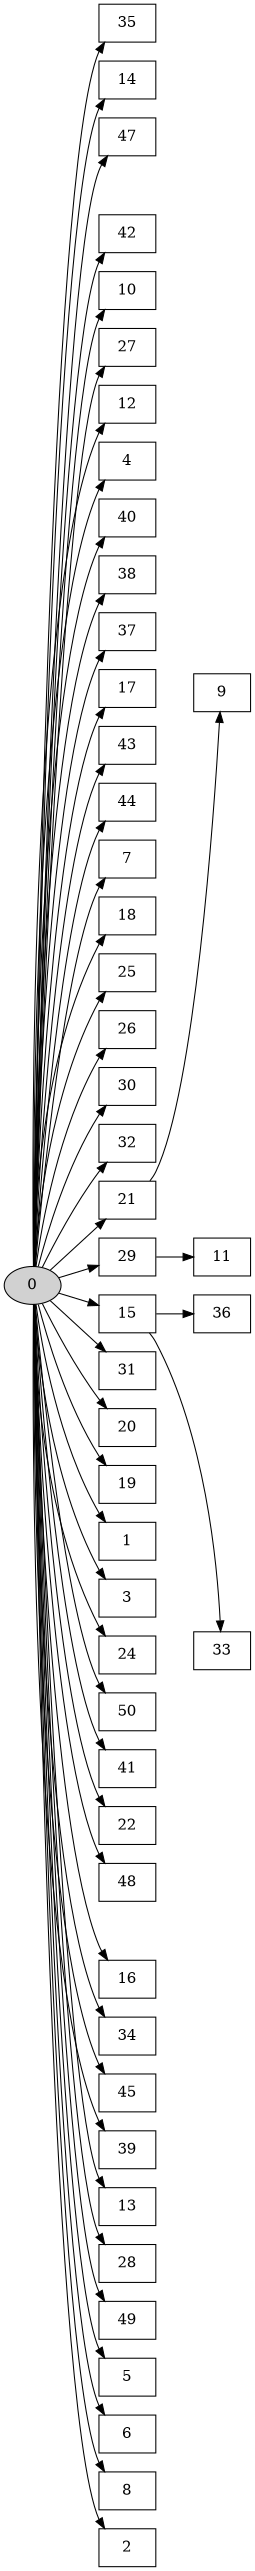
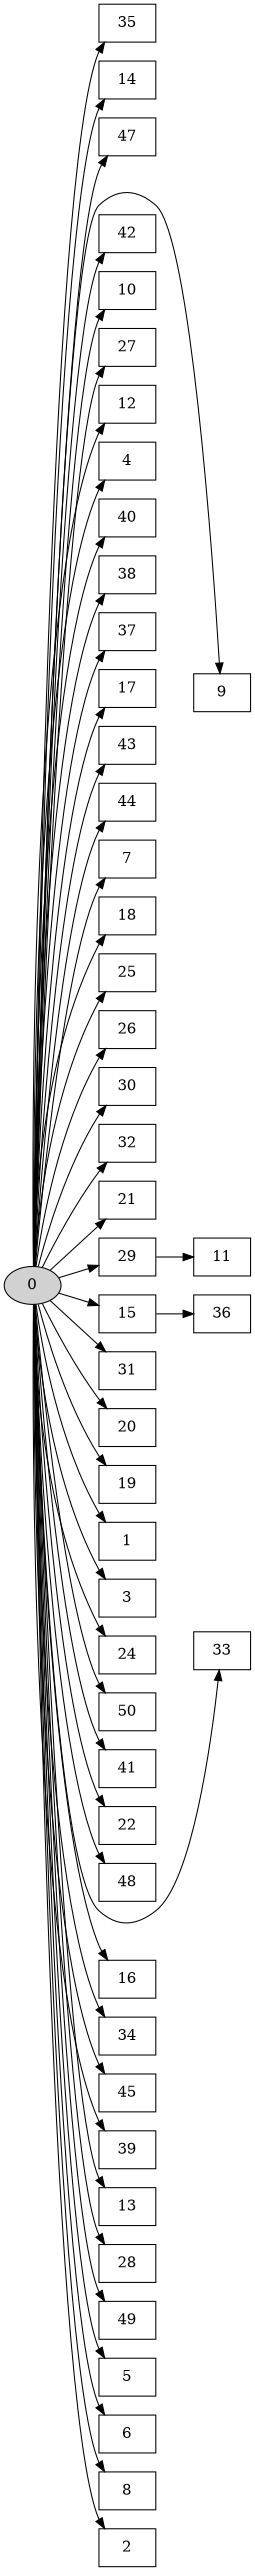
  digraph {
    rankdir=LR
    node [fillcolor=white style=filled shape=box]
    0 [fillcolor=grey82 shape=""]
    n2 [label="35\n"]
    n3 [label="14\n"]
    n4 [label="47\n"]
    n5 [label="9\n"]
    n6 [label="42\n"]
    n7 [label="10\n"]
    n8 [label="27\n"]
    n9 [label="12\n"]
    n10 [label="4\n"]
    n11 [label="40\n"]
    n12 [label="38\n"]
    n13 [label="37\n"]
    n14 [label="17\n"]
    n15 [label="43\n"]
    n16 [label="44\n"]
    n17 [label="7\n"]
    n18 [label="18\n"]
    n19 [label="25\n"]
    n20 [label="26\n"]
    n21 [label="30\n"]
    n22 [label="32\n"]
    n23 [label="29\n"]
    n24 [label="15\n"]
    n25 [label="21\n"]
    n26 [label="31\n"]
    n27 [label="20\n"]
    n28 [label="19\n"]
    n29 [label="1\n"]
    n30 [label="3\n"]
    n31 [label="24\n"]
    n32 [label="50\n"]
    n33 [label="41\n"]
    n34 [label="22\n"]
    n35 [label="48\n"]
    n36 [label="33\n"]
    n37 [label="16\n"]
    n38 [label="34\n"]
    n39 [label="45\n"]
    n40 [label="39\n"]
    n41 [label="13\n"]
    n42 [label="28\n"]
    n43 [label="49\n"]
    n44 [label="5\n"]
    n45 [label="6\n"]
    n46 [label="8\n"]
    n47 [label="2\n"]
    n48 [label="36\n"]
    n49 [label="11\n"]
    0 -> n2
    0 -> n3
    0 -> n4
-   n25 -> n5
+   0 -> n5
    0 -> n6
    0 -> n7
    0 -> n8
    0 -> n9
    0 -> n10
    0 -> n11
    0 -> n12
    0 -> n13
    0 -> n14
    0 -> n15
    0 -> n16
    0 -> n17
    0 -> n18
    0 -> n19
    0 -> n20
    0 -> n21
    0 -> n22
    0 -> n23
    0 -> n24
    0 -> n25
    0 -> n26
    0 -> n27
    0 -> n28
    0 -> n29
    0 -> n30
    0 -> n31
    0 -> n32
    0 -> n33
    0 -> n34
    0 -> n35
-   n24 -> n36
+   0 -> n36
    0 -> n37
    0 -> n38
    0 -> n39
    0 -> n40
    0 -> n41
    0 -> n42
    0 -> n43
    0 -> n44
    0 -> n45
    0 -> n46
    0 -> n47
    n23 -> n49
    n24 -> n48
  }
